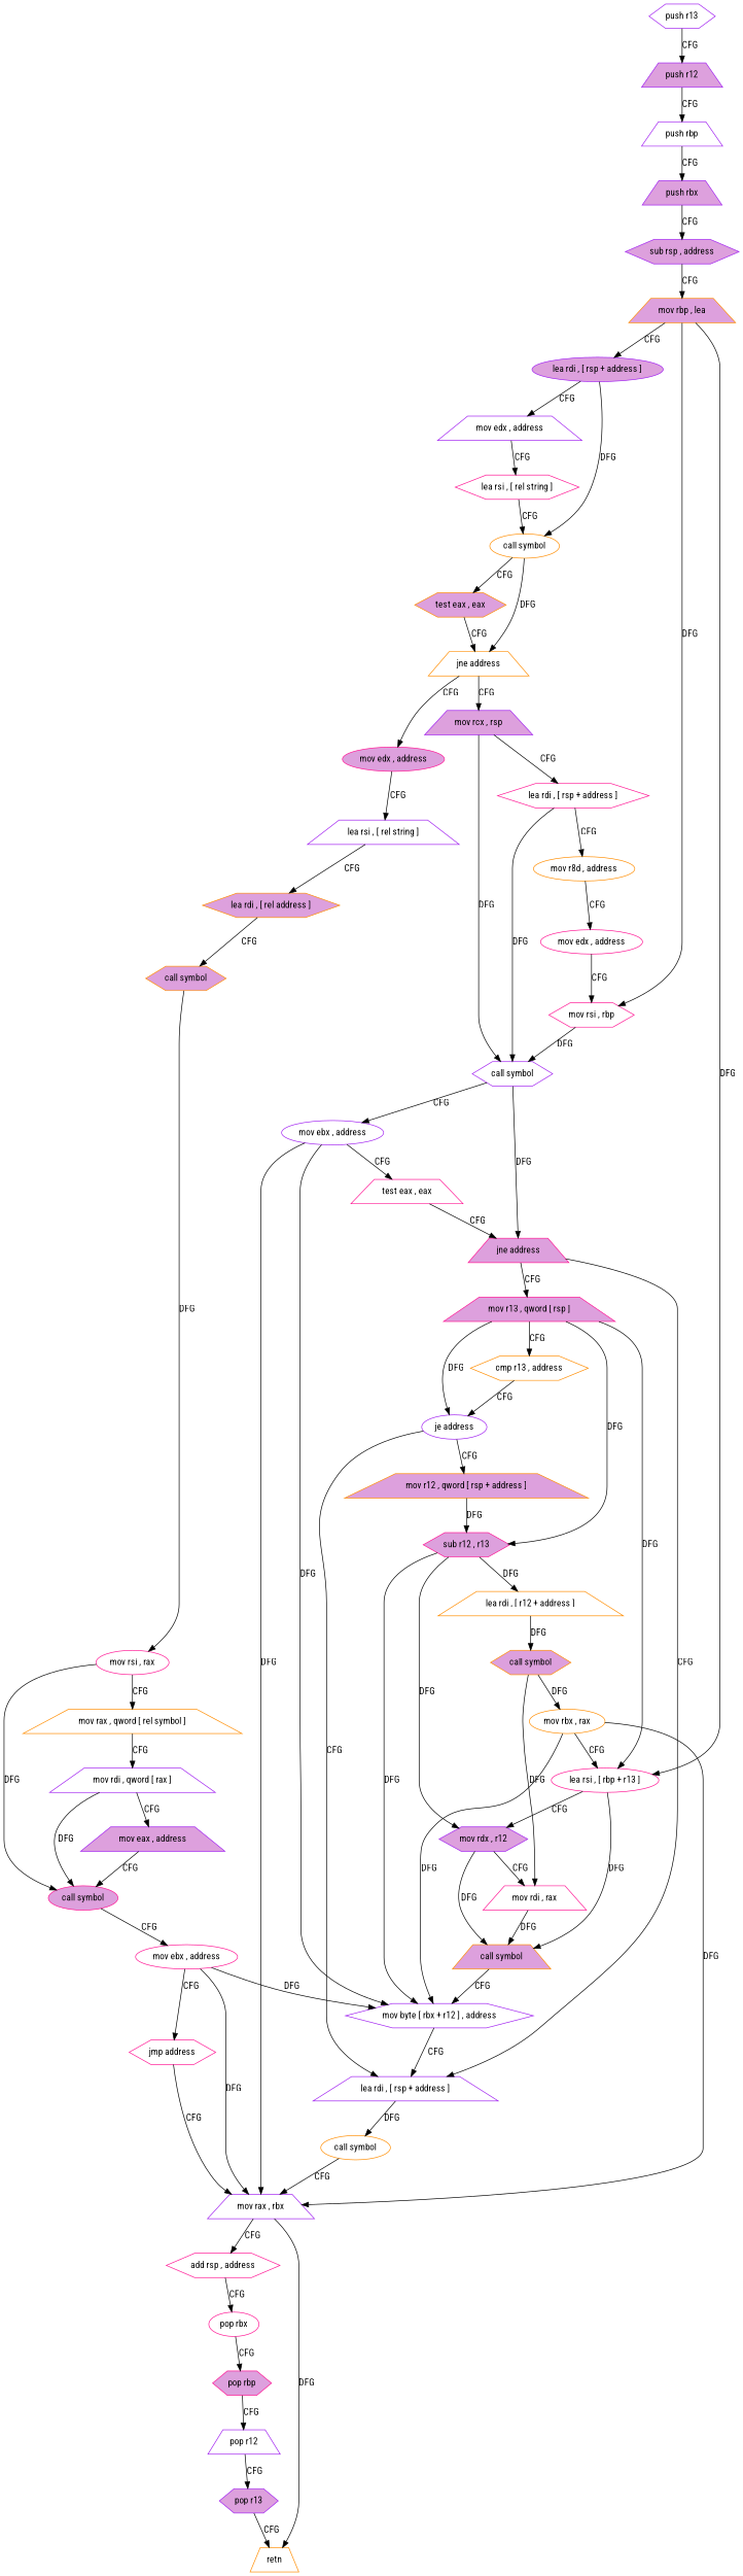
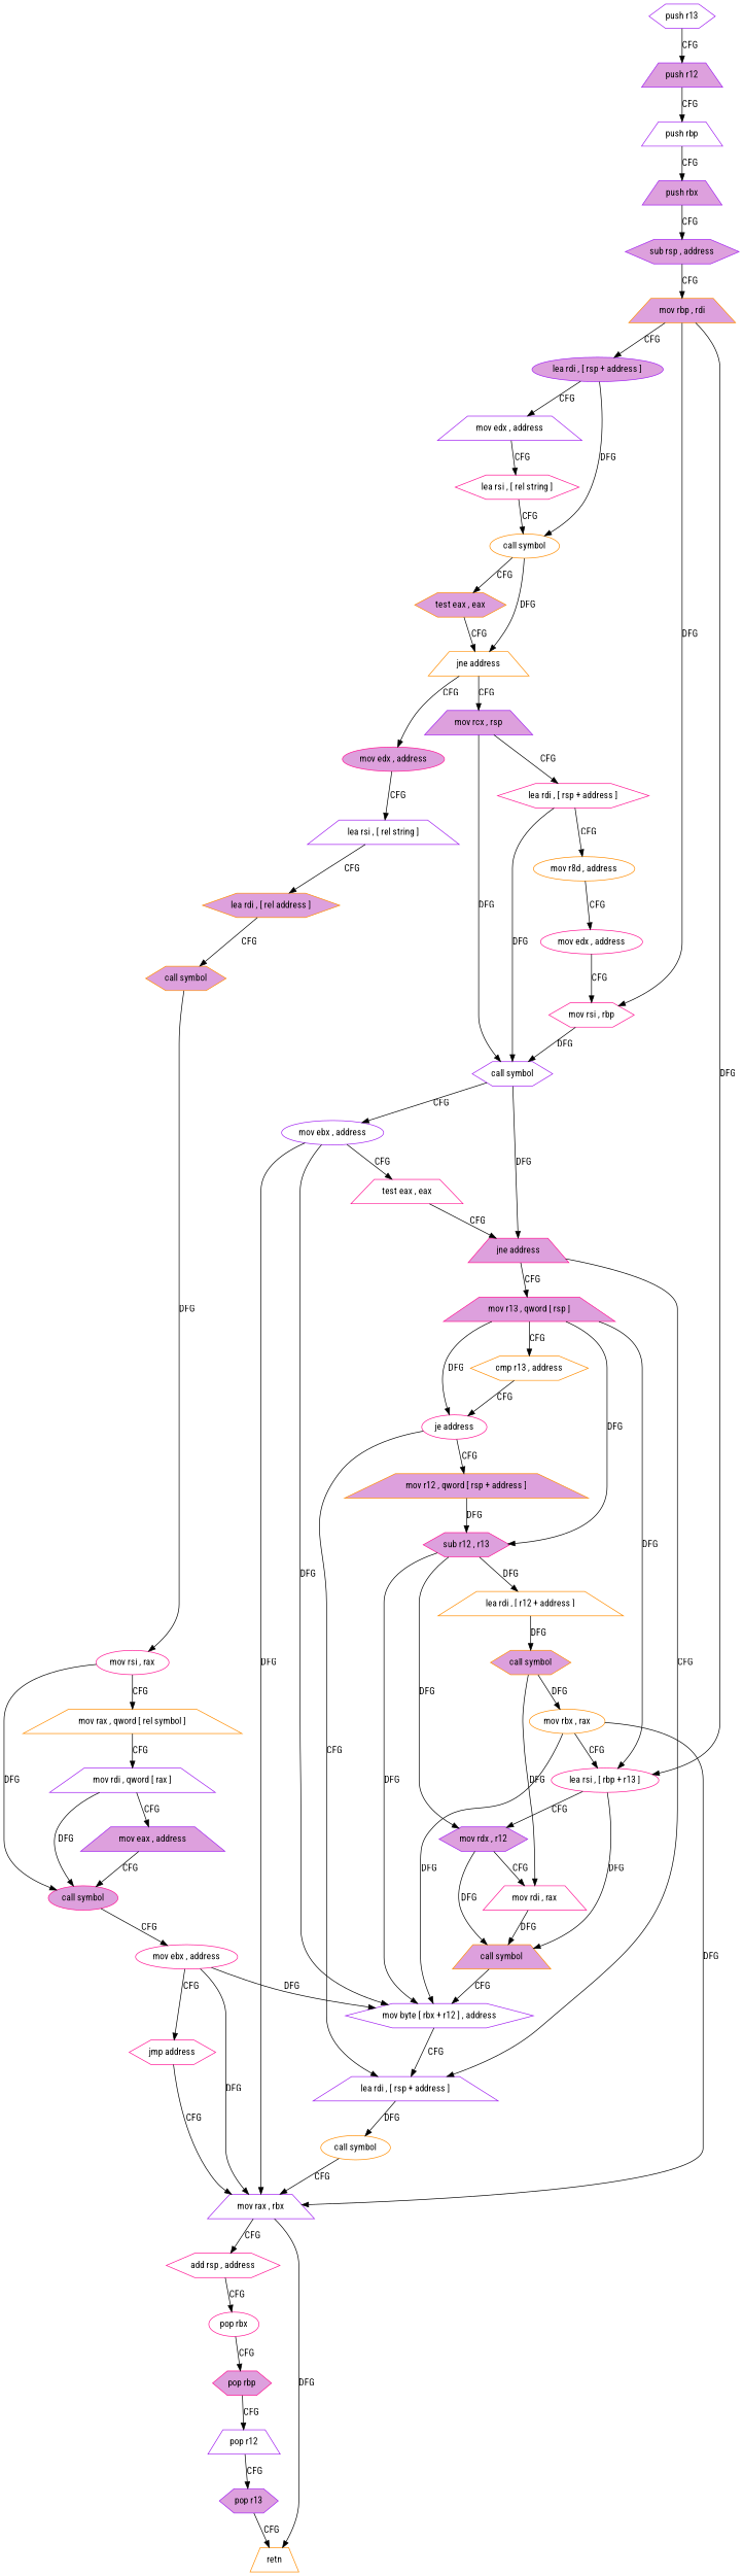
  digraph {
    fontname="Roboto Condensed"
    node [color=purple fillcolor=white fontname="Roboto Condensed" shape=trapezium style=filled]
    edge [fontname="Roboto Condensed"]
    n1 [label="push r13" shape=hexagon]
    n2 [fillcolor=plum label="push r12"]
    n3 [label="push rbp"]
    n4 [fillcolor=plum label="push rbx"]
    n5 [fillcolor=plum label="sub rsp , address" shape=hexagon]
-   n6 [color=darkorange fillcolor=plum label="mov rbp , lea"]
+   n6 [color=darkorange fillcolor=plum label="mov rbp , rdi"]
    n7 [fillcolor=plum label="lea rdi , [ rsp + address ]" shape=ellipse]
    n8 [color=deeppink label="mov rsi , rbp" shape=hexagon]
    n9 [color=deeppink label="lea rsi , [ rbp + r13 ]" shape=ellipse]
    n10 [label="mov edx , address"]
    n11 [color=darkorange label="call symbol" shape=ellipse]
    n12 [label="call symbol" shape=hexagon]
    n13 [fillcolor=plum label="mov rdx , r12" shape=hexagon]
    n14 [color=darkorange fillcolor=plum label="call symbol"]
    n15 [color=deeppink label="lea rsi , [ rel string ]" shape=hexagon]
    n16 [color=darkorange fillcolor=plum label="test eax , eax" shape=hexagon]
    n17 [color=darkorange label="jne address"]
    n18 [color=deeppink fillcolor=plum label="mov edx , address" shape=ellipse]
    n19 [fillcolor=plum label="mov rcx , rsp"]
    n20 [label="lea rsi , [ rel string ]"]
    n21 [color=deeppink label="lea rdi , [ rsp + address ]" shape=hexagon]
    n22 [color=darkorange fillcolor=plum label="lea rdi , [ rel address ]" shape=hexagon]
    n23 [color=darkorange label="mov r8d , address" shape=ellipse]
    n24 [label="mov ebx , address" shape=ellipse]
    n25 [color=deeppink fillcolor=plum label="jne address"]
    n26 [color=darkorange fillcolor=plum label="call symbol" shape=hexagon]
    n27 [color=deeppink label="mov rsi , rax" shape=ellipse]
    n28 [color=darkorange label="mov rax , qword [ rel symbol ]"]
    n29 [color=deeppink fillcolor=plum label="call symbol" shape=ellipse]
    n30 [label="mov rdi , qword [ rax ]"]
    n31 [color=deeppink label="mov ebx , address" shape=ellipse]
    n32 [fillcolor=plum label="mov eax , address"]
    n33 [color=deeppink label="jmp address" shape=hexagon]
    n34 [label="mov rax , rbx"]
    n35 [label="mov byte [ rbx + r12 ] , address" shape=hexagon]
    n36 [color=deeppink label="add rsp , address" shape=hexagon]
    n37 [color=darkorange label=retn]
    n38 [label="lea rdi , [ rsp + address ]"]
    n39 [color=deeppink label="pop rbx" shape=ellipse]
    n40 [color=deeppink label="mov edx , address" shape=ellipse]
    n41 [color=deeppink label="test eax , eax"]
    n42 [color=deeppink fillcolor=plum label="mov r13 , qword [ rsp ]"]
    n43 [color=darkorange label="call symbol" shape=ellipse]
    n44 [color=darkorange label="cmp r13 , address" shape=hexagon]
-   n45 [label="je address" shape=ellipse]
+   n45 [color=deeppink label="je address" shape=ellipse]
    n46 [color=deeppink fillcolor=plum label="sub r12 , r13" shape=hexagon]
    n47 [color=darkorange fillcolor=plum label="mov r12 , qword [ rsp + address ]"]
    n48 [color=darkorange label="lea rdi , [ r12 + address ]"]
    n49 [color=deeppink fillcolor=plum label="pop rbp" shape=hexagon]
    n50 [label="pop r12"]
    n51 [fillcolor=plum label="pop r13" shape=hexagon]
    n52 [color=darkorange fillcolor=plum label="call symbol" shape=hexagon]
    n53 [color=deeppink label="mov rdi , rax"]
    n54 [color=darkorange label="mov rbx , rax" shape=ellipse]
    n1 -> n2 [label=CFG]
    n2 -> n3 [label=CFG]
    n3 -> n4 [label=CFG]
    n4 -> n5 [label=CFG]
    n5 -> n6 [label=CFG]
    n6 -> n7 [label=CFG]
    n6 -> n8 [label=DFG]
    n6 -> n9 [label=DFG]
    n7 -> n10 [label=CFG]
    n7 -> n11 [label=DFG]
    n8 -> n12 [label=DFG]
    n9 -> n13 [label=CFG]
    n9 -> n14 [label=DFG]
    n10 -> n15 [label=CFG]
    n11 -> n16 [label=CFG]
    n11 -> n17 [label=DFG]
    n12 -> n24 [label=CFG]
    n12 -> n25 [label=DFG]
    n13 -> n14 [label=DFG]
    n13 -> n53 [label=CFG]
    n14 -> n35 [label=CFG]
    n15 -> n11 [label=CFG]
    n16 -> n17 [label=CFG]
    n17 -> n18 [label=CFG]
    n17 -> n19 [label=CFG]
    n18 -> n20 [label=CFG]
    n19 -> n12 [label=DFG]
    n19 -> n21 [label=CFG]
    n20 -> n22 [label=CFG]
    n21 -> n12 [label=DFG]
    n21 -> n23 [label=CFG]
    n22 -> n26 [label=CFG]
    n23 -> n40 [label=CFG]
    n24 -> n34 [label=DFG]
    n24 -> n35 [label=DFG]
    n24 -> n41 [label=CFG]
    n25 -> n38 [label=CFG]
    n25 -> n42 [label=CFG]
    n26 -> n27 [label=DFG]
    n27 -> n28 [label=CFG]
    n27 -> n29 [label=DFG]
    n28 -> n30 [label=CFG]
    n29 -> n31 [label=CFG]
    n30 -> n29 [label=DFG]
    n30 -> n32 [label=CFG]
    n31 -> n33 [label=CFG]
    n31 -> n34 [label=DFG]
    n31 -> n35 [label=DFG]
    n32 -> n29 [label=CFG]
    n33 -> n34 [label=CFG]
    n34 -> n36 [label=CFG]
    n34 -> n37 [label=DFG]
    n35 -> n38 [label=CFG]
    n36 -> n39 [label=CFG]
    n38 -> n43 [label=DFG]
    n39 -> n49 [label=CFG]
    n40 -> n8 [label=CFG]
    n41 -> n25 [label=CFG]
    n42 -> n9 [label=DFG]
    n42 -> n44 [label=CFG]
    n42 -> n45 [label=DFG]
    n42 -> n46 [label=DFG]
    n43 -> n34 [label=CFG]
    n44 -> n45 [label=CFG]
    n45 -> n38 [label=CFG]
    n45 -> n47 [label=CFG]
    n46 -> n13 [label=DFG]
    n46 -> n35 [label=DFG]
    n46 -> n48 [label=DFG]
    n47 -> n46 [label=DFG]
    n48 -> n52 [label=DFG]
    n49 -> n50 [label=CFG]
    n50 -> n51 [label=CFG]
    n51 -> n37 [label=CFG]
    n52 -> n53 [label=DFG]
    n52 -> n54 [label=DFG]
    n53 -> n14 [label=DFG]
    n54 -> n9 [label=CFG]
    n54 -> n34 [label=DFG]
    n54 -> n35 [label=DFG]
  }
